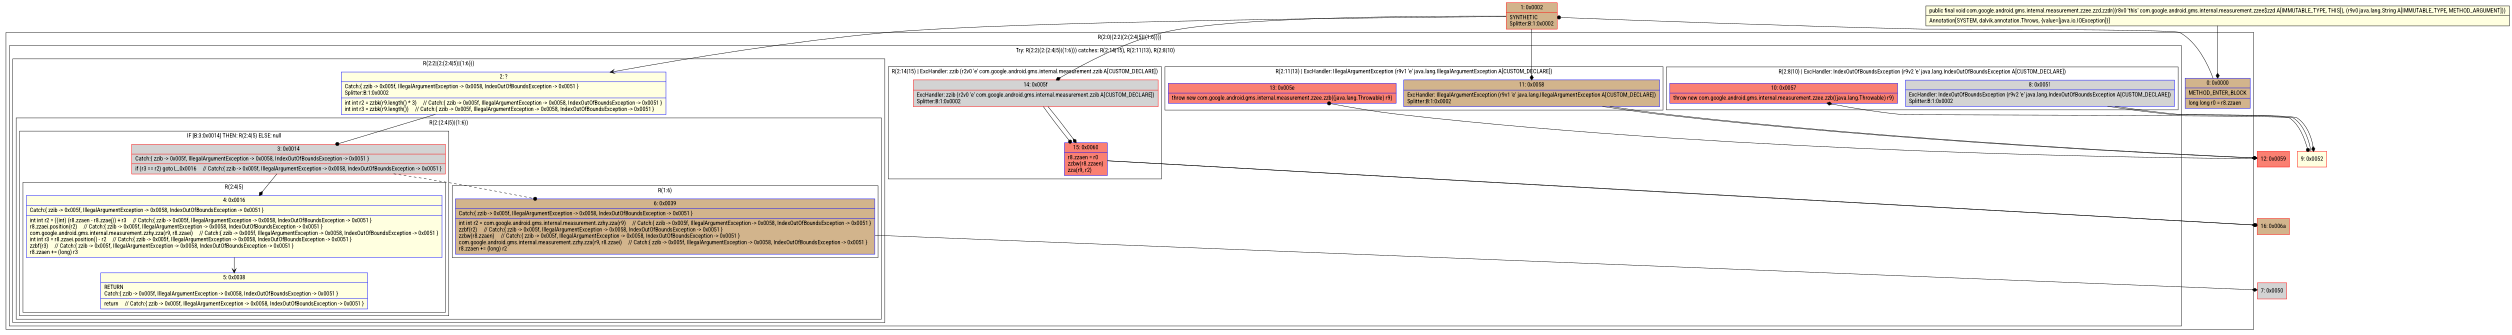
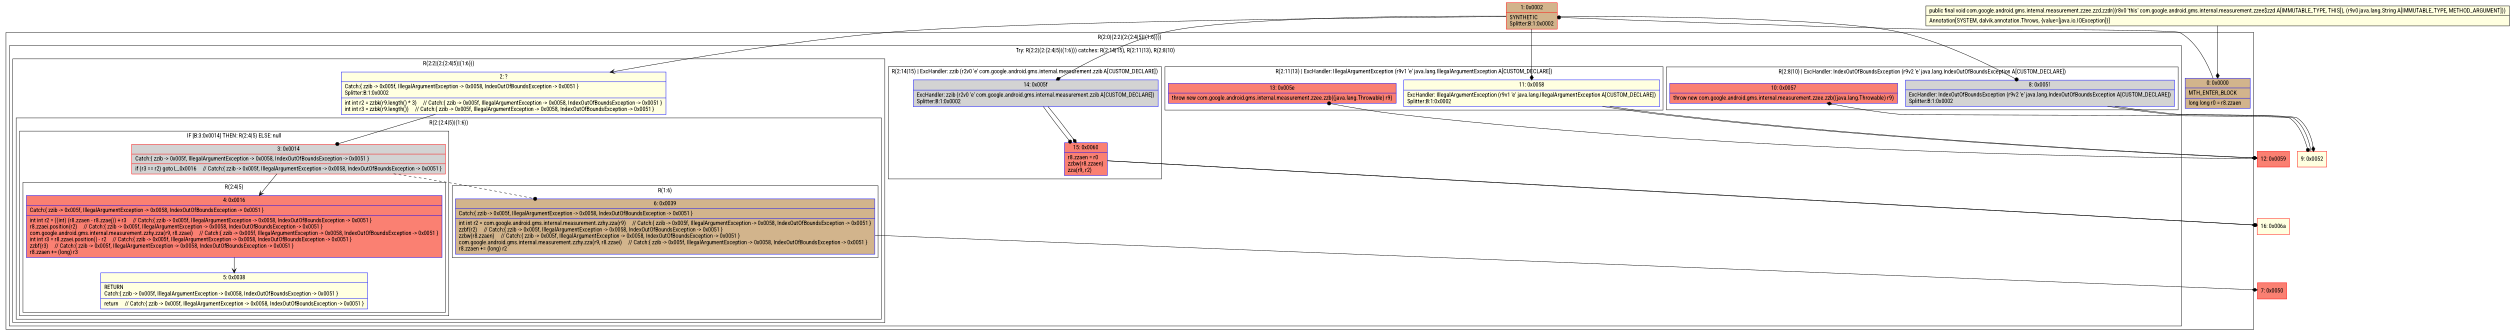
  digraph {
    fontname="Roboto Condensed"
    node [color=blue fillcolor=salmon fontname="Roboto Condensed" shape=record style=filled]
    edge [arrowhead=diamond fontname="Roboto Condensed"]
-   n1 [fillcolor=lightyellow label="{4\:\ 0x0016|Catch:\{ zzib \-\> 0x005f, IllegalArgumentException \-\> 0x0058, IndexOutOfBoundsException \-\> 0x0051 \}\l|int int r2 = ((int) (r8.zzaen \- r8.zzaej)) + r3     \/\/ Catch:\{ zzib \-\> 0x005f, IllegalArgumentException \-\> 0x0058, IndexOutOfBoundsException \-\> 0x0051 \}\lr8.zzaei.position(r2)     \/\/ Catch:\{ zzib \-\> 0x005f, IllegalArgumentException \-\> 0x0058, IndexOutOfBoundsException \-\> 0x0051 \}\lcom.google.android.gms.internal.measurement.zzhy.zza(r9, r8.zzaei)     \/\/ Catch:\{ zzib \-\> 0x005f, IllegalArgumentException \-\> 0x0058, IndexOutOfBoundsException \-\> 0x0051 \}\lint int r3 = r8.zzaei.position() \- r2     \/\/ Catch:\{ zzib \-\> 0x005f, IllegalArgumentException \-\> 0x0058, IndexOutOfBoundsException \-\> 0x0051 \}\lzzbf(r3)     \/\/ Catch:\{ zzib \-\> 0x005f, IllegalArgumentException \-\> 0x0058, IndexOutOfBoundsException \-\> 0x0051 \}\lr8.zzaen += (long) r3\l}"]
+   n1 [label="{4\:\ 0x0016|Catch:\{ zzib \-\> 0x005f, IllegalArgumentException \-\> 0x0058, IndexOutOfBoundsException \-\> 0x0051 \}\l|int int r2 = ((int) (r8.zzaen \- r8.zzaej)) + r3     \/\/ Catch:\{ zzib \-\> 0x005f, IllegalArgumentException \-\> 0x0058, IndexOutOfBoundsException \-\> 0x0051 \}\lr8.zzaei.position(r2)     \/\/ Catch:\{ zzib \-\> 0x005f, IllegalArgumentException \-\> 0x0058, IndexOutOfBoundsException \-\> 0x0051 \}\lcom.google.android.gms.internal.measurement.zzhy.zza(r9, r8.zzaei)     \/\/ Catch:\{ zzib \-\> 0x005f, IllegalArgumentException \-\> 0x0058, IndexOutOfBoundsException \-\> 0x0051 \}\lint int r3 = r8.zzaei.position() \- r2     \/\/ Catch:\{ zzib \-\> 0x005f, IllegalArgumentException \-\> 0x0058, IndexOutOfBoundsException \-\> 0x0051 \}\lzzbf(r3)     \/\/ Catch:\{ zzib \-\> 0x005f, IllegalArgumentException \-\> 0x0058, IndexOutOfBoundsException \-\> 0x0051 \}\lr8.zzaen += (long) r3\l}"]
    n2 [fillcolor=lightyellow label="{5\:\ 0x0038|RETURN\lCatch:\{ zzib \-\> 0x005f, IllegalArgumentException \-\> 0x0058, IndexOutOfBoundsException \-\> 0x0051 \}\l|return     \/\/ Catch:\{ zzib \-\> 0x005f, IllegalArgumentException \-\> 0x0058, IndexOutOfBoundsException \-\> 0x0051 \}\l}"]
    n3 [color=red fillcolor=lightgrey label="{3\:\ 0x0014|Catch:\{ zzib \-\> 0x005f, IllegalArgumentException \-\> 0x0058, IndexOutOfBoundsException \-\> 0x0051 \}\l|if (r3 == r2) goto L_0x0016     \/\/ Catch:\{ zzib \-\> 0x005f, IllegalArgumentException \-\> 0x0058, IndexOutOfBoundsException \-\> 0x0051 \}\l}"]
    n4 [fillcolor=tan label="{6\:\ 0x0039|Catch:\{ zzib \-\> 0x005f, IllegalArgumentException \-\> 0x0058, IndexOutOfBoundsException \-\> 0x0051 \}\l|int int r2 = com.google.android.gms.internal.measurement.zzhy.zza(r9)     \/\/ Catch:\{ zzib \-\> 0x005f, IllegalArgumentException \-\> 0x0058, IndexOutOfBoundsException \-\> 0x0051 \}\lzzbf(r2)     \/\/ Catch:\{ zzib \-\> 0x005f, IllegalArgumentException \-\> 0x0058, IndexOutOfBoundsException \-\> 0x0051 \}\lzzbw(r8.zzaen)     \/\/ Catch:\{ zzib \-\> 0x005f, IllegalArgumentException \-\> 0x0058, IndexOutOfBoundsException \-\> 0x0051 \}\lcom.google.android.gms.internal.measurement.zzhy.zza(r9, r8.zzaei)     \/\/ Catch:\{ zzib \-\> 0x005f, IllegalArgumentException \-\> 0x0058, IndexOutOfBoundsException \-\> 0x0051 \}\lr8.zzaen += (long) r2\l}"]
    n5 [fillcolor=lightyellow label="{2\:\ ?|Catch:\{ zzib \-\> 0x005f, IllegalArgumentException \-\> 0x0058, IndexOutOfBoundsException \-\> 0x0051 \}\lSplitter:B:1:0x0002\l|int int r2 = zzbk(r9.length() * 3)     \/\/ Catch:\{ zzib \-\> 0x005f, IllegalArgumentException \-\> 0x0058, IndexOutOfBoundsException \-\> 0x0051 \}\lint int r3 = zzbk(r9.length())     \/\/ Catch:\{ zzib \-\> 0x005f, IllegalArgumentException \-\> 0x0058, IndexOutOfBoundsException \-\> 0x0051 \}\l}"]
-   n6 [color=red fillcolor=lightgrey label="{14\:\ 0x005f|ExcHandler: zzib (r2v0 'e' com.google.android.gms.internal.measurement.zzib A[CUSTOM_DECLARE])\lSplitter:B:1:0x0002\l}"]
+   n6 [fillcolor=lightgrey label="{14\:\ 0x005f|ExcHandler: zzib (r2v0 'e' com.google.android.gms.internal.measurement.zzib A[CUSTOM_DECLARE])\lSplitter:B:1:0x0002\l}"]
    n7 [label="{15\:\ 0x0060|r8.zzaen = r0\lzzbw(r8.zzaen)\lzza(r9, r2)\l}"]
-   n8 [fillcolor=tan label="{11\:\ 0x0058|ExcHandler: IllegalArgumentException (r9v1 'e' java.lang.IllegalArgumentException A[CUSTOM_DECLARE])\lSplitter:B:1:0x0002\l}"]
+   n8 [fillcolor=lightyellow label="{11\:\ 0x0058|ExcHandler: IllegalArgumentException (r9v1 'e' java.lang.IllegalArgumentException A[CUSTOM_DECLARE])\lSplitter:B:1:0x0002\l}"]
    n9 [label="{13\:\ 0x005e|throw new com.google.android.gms.internal.measurement.zzee.zzb((java.lang.Throwable) r9)\l}"]
    n10 [fillcolor=lightgrey label="{8\:\ 0x0051|ExcHandler: IndexOutOfBoundsException (r9v2 'e' java.lang.IndexOutOfBoundsException A[CUSTOM_DECLARE])\lSplitter:B:1:0x0002\l}"]
    n11 [label="{10\:\ 0x0057|throw new com.google.android.gms.internal.measurement.zzee.zzb((java.lang.Throwable) r9)\l}"]
-   n12 [fillcolor=tan label="{0\:\ 0x0000|METHOD_ENTER_BLOCK\l|long long r0 = r8.zzaen\l}"]
-   n13 [color=red fillcolor=lightgrey label="{7\:\ 0x0050}"]
-   n14 [color=red fillcolor=tan label="{16\:\ 0x006a}"]
+   n12 [fillcolor=tan label="{0\:\ 0x0000|MTH_ENTER_BLOCK\l|long long r0 = r8.zzaen\l}"]
+   n13 [color=red label="{7\:\ 0x0050}"]
+   n14 [color=red fillcolor=lightyellow label="{16\:\ 0x006a}"]
    n15 [color=red label="{12\:\ 0x0059}"]
    n16 [color=red fillcolor=lightyellow label="{9\:\ 0x0052}"]
    n17 [color=red fillcolor=tan label="{1\:\ 0x0002|SYNTHETIC\lSplitter:B:1:0x0002\l}"]
    n18 [fillcolor=lightyellow label="{public final void com.google.android.gms.internal.measurement.zzee.zzd.zzdr((r8v0 'this' com.google.android.gms.internal.measurement.zzee$zzd A[IMMUTABLE_TYPE, THIS]), (r9v0 java.lang.String A[IMMUTABLE_TYPE, METHOD_ARGUMENT]))  | Annotation[SYSTEM, dalvik.annotation.Throws, \{value=[java.io.IOException]\}]\l}" color=""]
    subgraph cluster_1 {
      label="R(2:0|(2:2|(2:(2:4|5)|(1:6))))"
      n12
      subgraph cluster_2 {
        label="Try: R(2:2|(2:(2:4|5)|(1:6))) catches: R(2:14|15), R(2:11|13), R(2:8|10)"
        subgraph cluster_3 {
          label="R(2:2|(2:(2:4|5)|(1:6)))"
          n5
          subgraph cluster_4 {
            label="R(2:(2:4|5)|(1:6))"
            subgraph cluster_5 {
              label="IF [B:3:0x0014] THEN: R(2:4|5) ELSE: null"
              n3
              subgraph cluster_6 {
                label="R(2:4|5)"
                n1
                n2
              }
            }
            subgraph cluster_7 {
              label="R(1:6)"
              n4
            }
          }
        }
        subgraph cluster_8 {
          label="R(2:14|15) | ExcHandler: zzib (r2v0 'e' com.google.android.gms.internal.measurement.zzib A[CUSTOM_DECLARE])\l"
          n6
          n7
        }
        subgraph cluster_9 {
          label="R(2:11|13) | ExcHandler: IllegalArgumentException (r9v1 'e' java.lang.IllegalArgumentException A[CUSTOM_DECLARE])\l"
          n8
          n9
        }
        subgraph cluster_10 {
          label="R(2:8|10) | ExcHandler: IndexOutOfBoundsException (r9v2 'e' java.lang.IndexOutOfBoundsException A[CUSTOM_DECLARE])\l"
          n10
          n11
        }
      }
    }
    subgraph cluster_11 {
      label="R(2:14|15) | ExcHandler: zzib (r2v0 'e' com.google.android.gms.internal.measurement.zzib A[CUSTOM_DECLARE])\l"
    }
    subgraph cluster_12 {
      label="R(2:11|13) | ExcHandler: IllegalArgumentException (r9v1 'e' java.lang.IllegalArgumentException A[CUSTOM_DECLARE])\l"
    }
    subgraph cluster_13 {
      label="R(2:8|10) | ExcHandler: IndexOutOfBoundsException (r9v2 'e' java.lang.IndexOutOfBoundsException A[CUSTOM_DECLARE])\l"
    }
    n1 -> n2 [arrowhead=vee]
-   n3 -> n1
+   n3 -> n1 [arrowhead=vee]
    n3 -> n4 [arrowhead=dot style=dashed]
    n4 -> n13
    n5 -> n3 [arrowhead=dot]
    n6 -> n7 [arrowhead=dot]
    n6 -> n7
    n7 -> n14
    n7 -> n14 [arrowhead=dot]
    n8 -> n15
    n8 -> n15
    n10 -> n16 [arrowhead=dot]
    n10 -> n16
    n12 -> n17 [arrowhead=dot]
    n15 -> n9 [arrowhead=dot]
    n16 -> n11
    n17 -> n5 [arrowhead=vee]
    n17 -> n6
    n17 -> n8
+   n17 -> n10 [arrowhead=dot]
    n18 -> n12
  }
